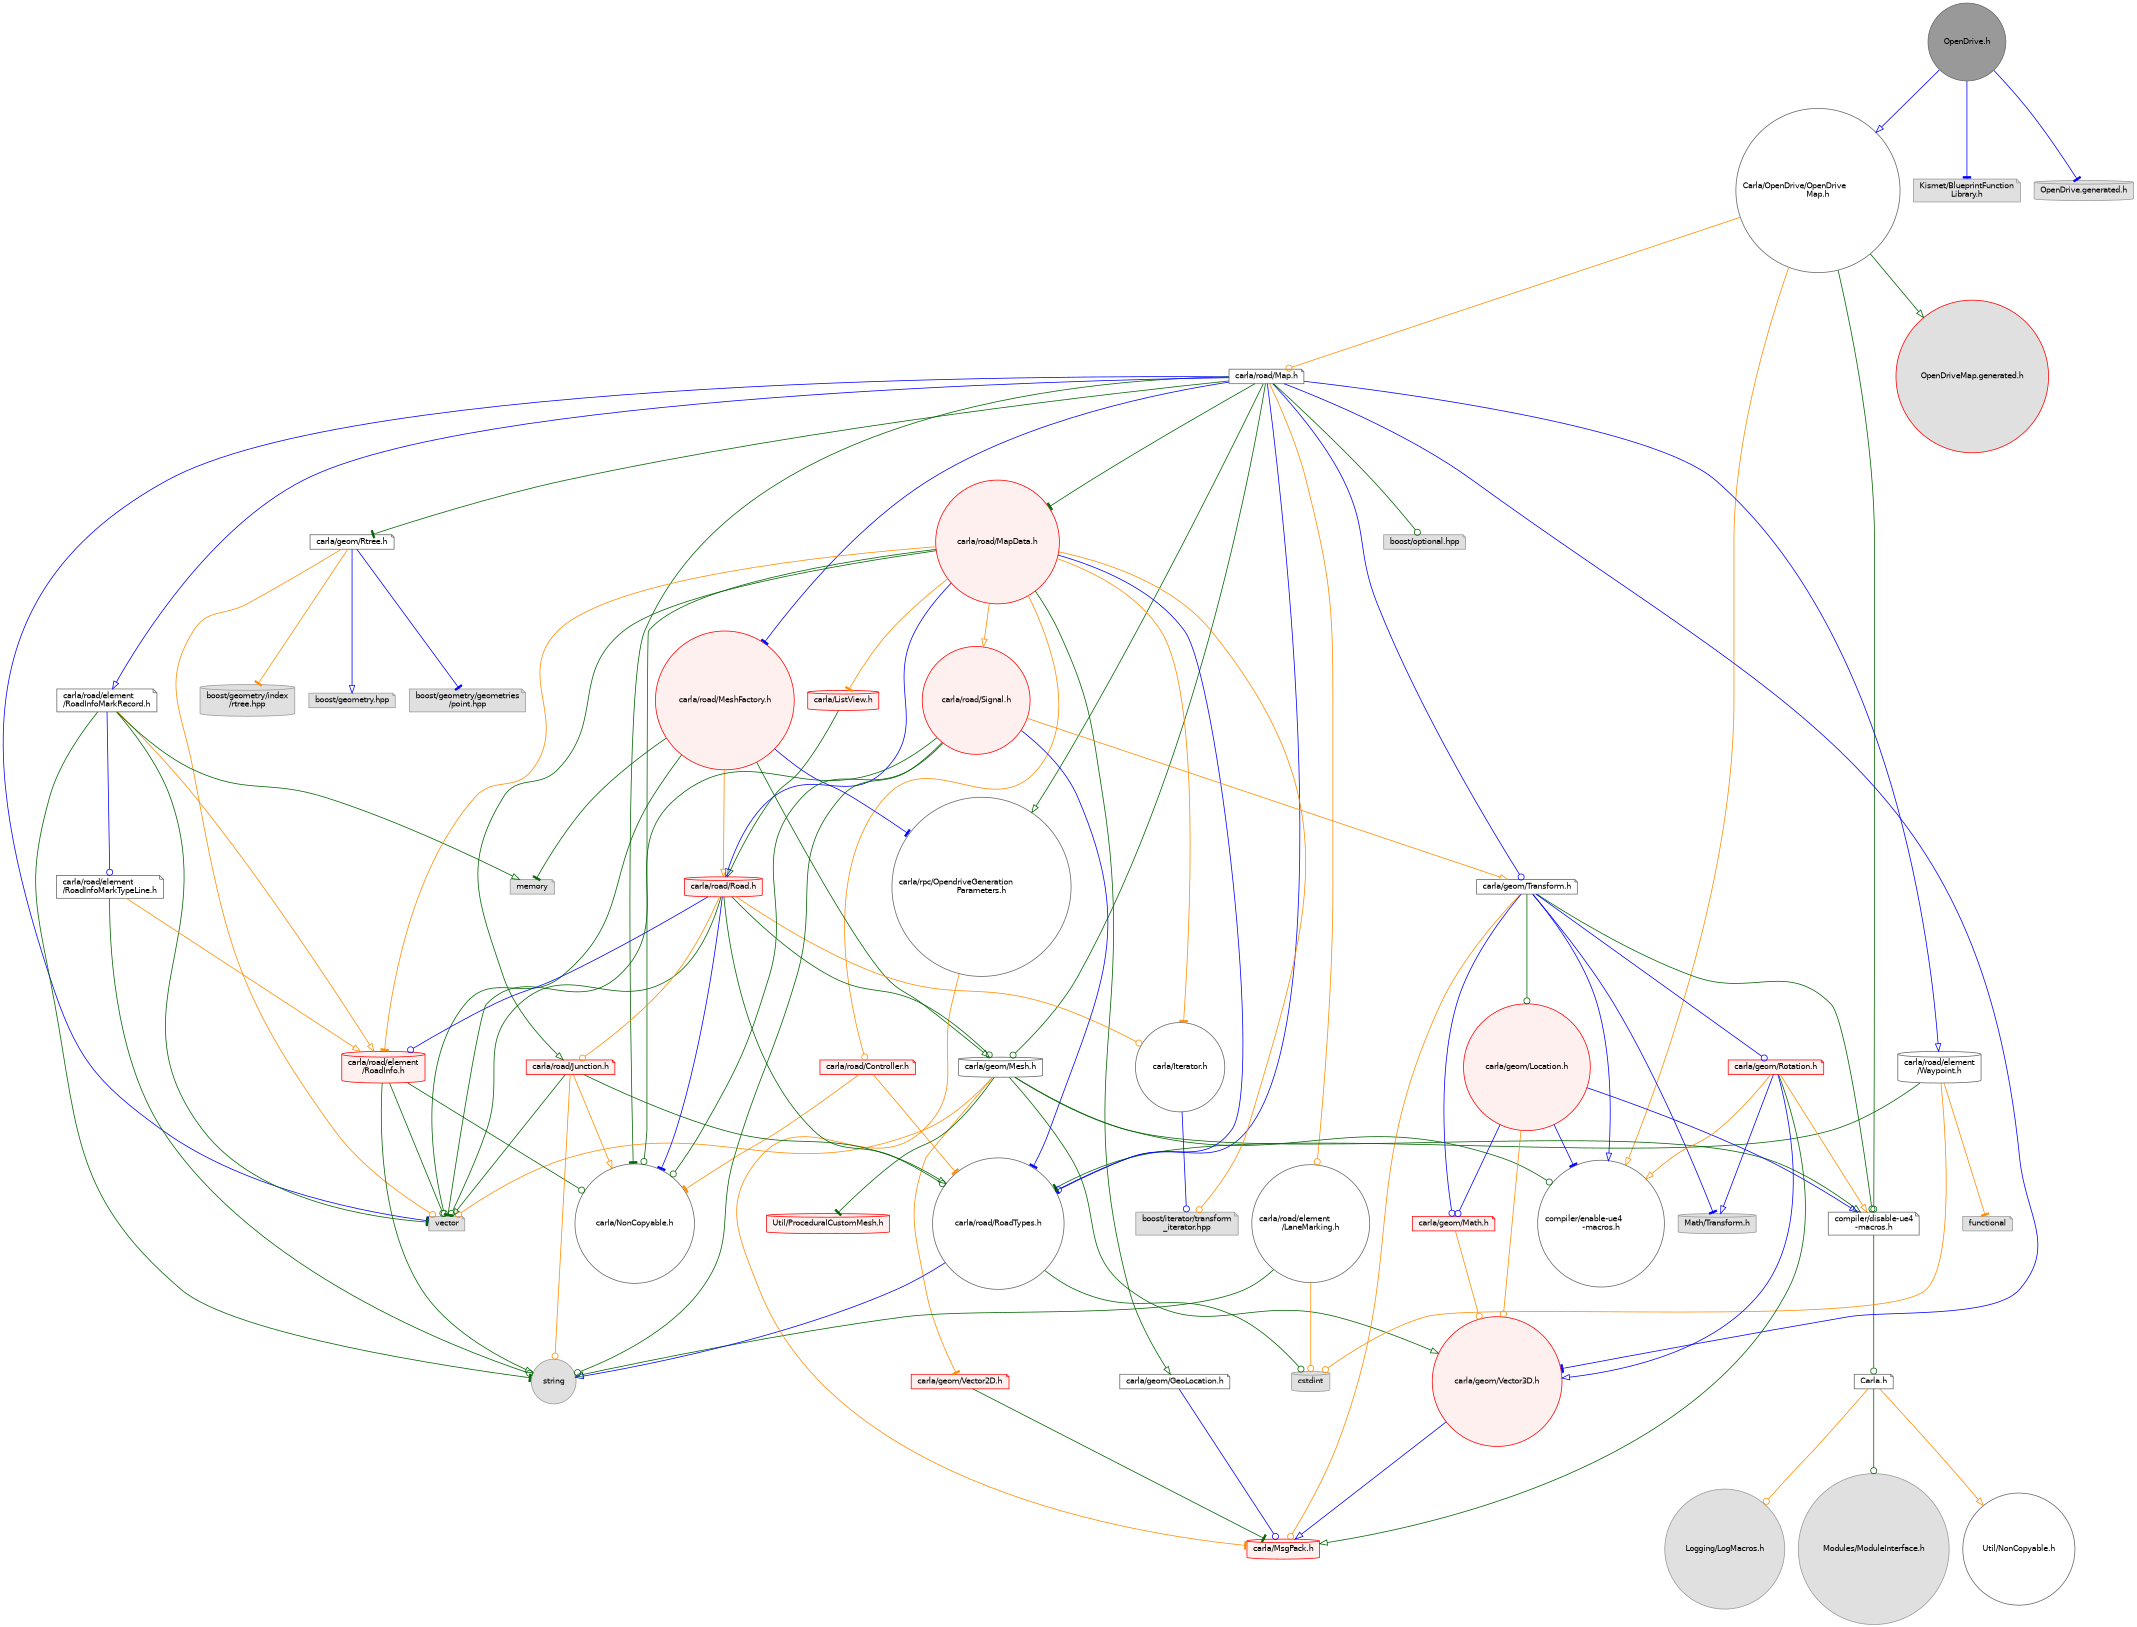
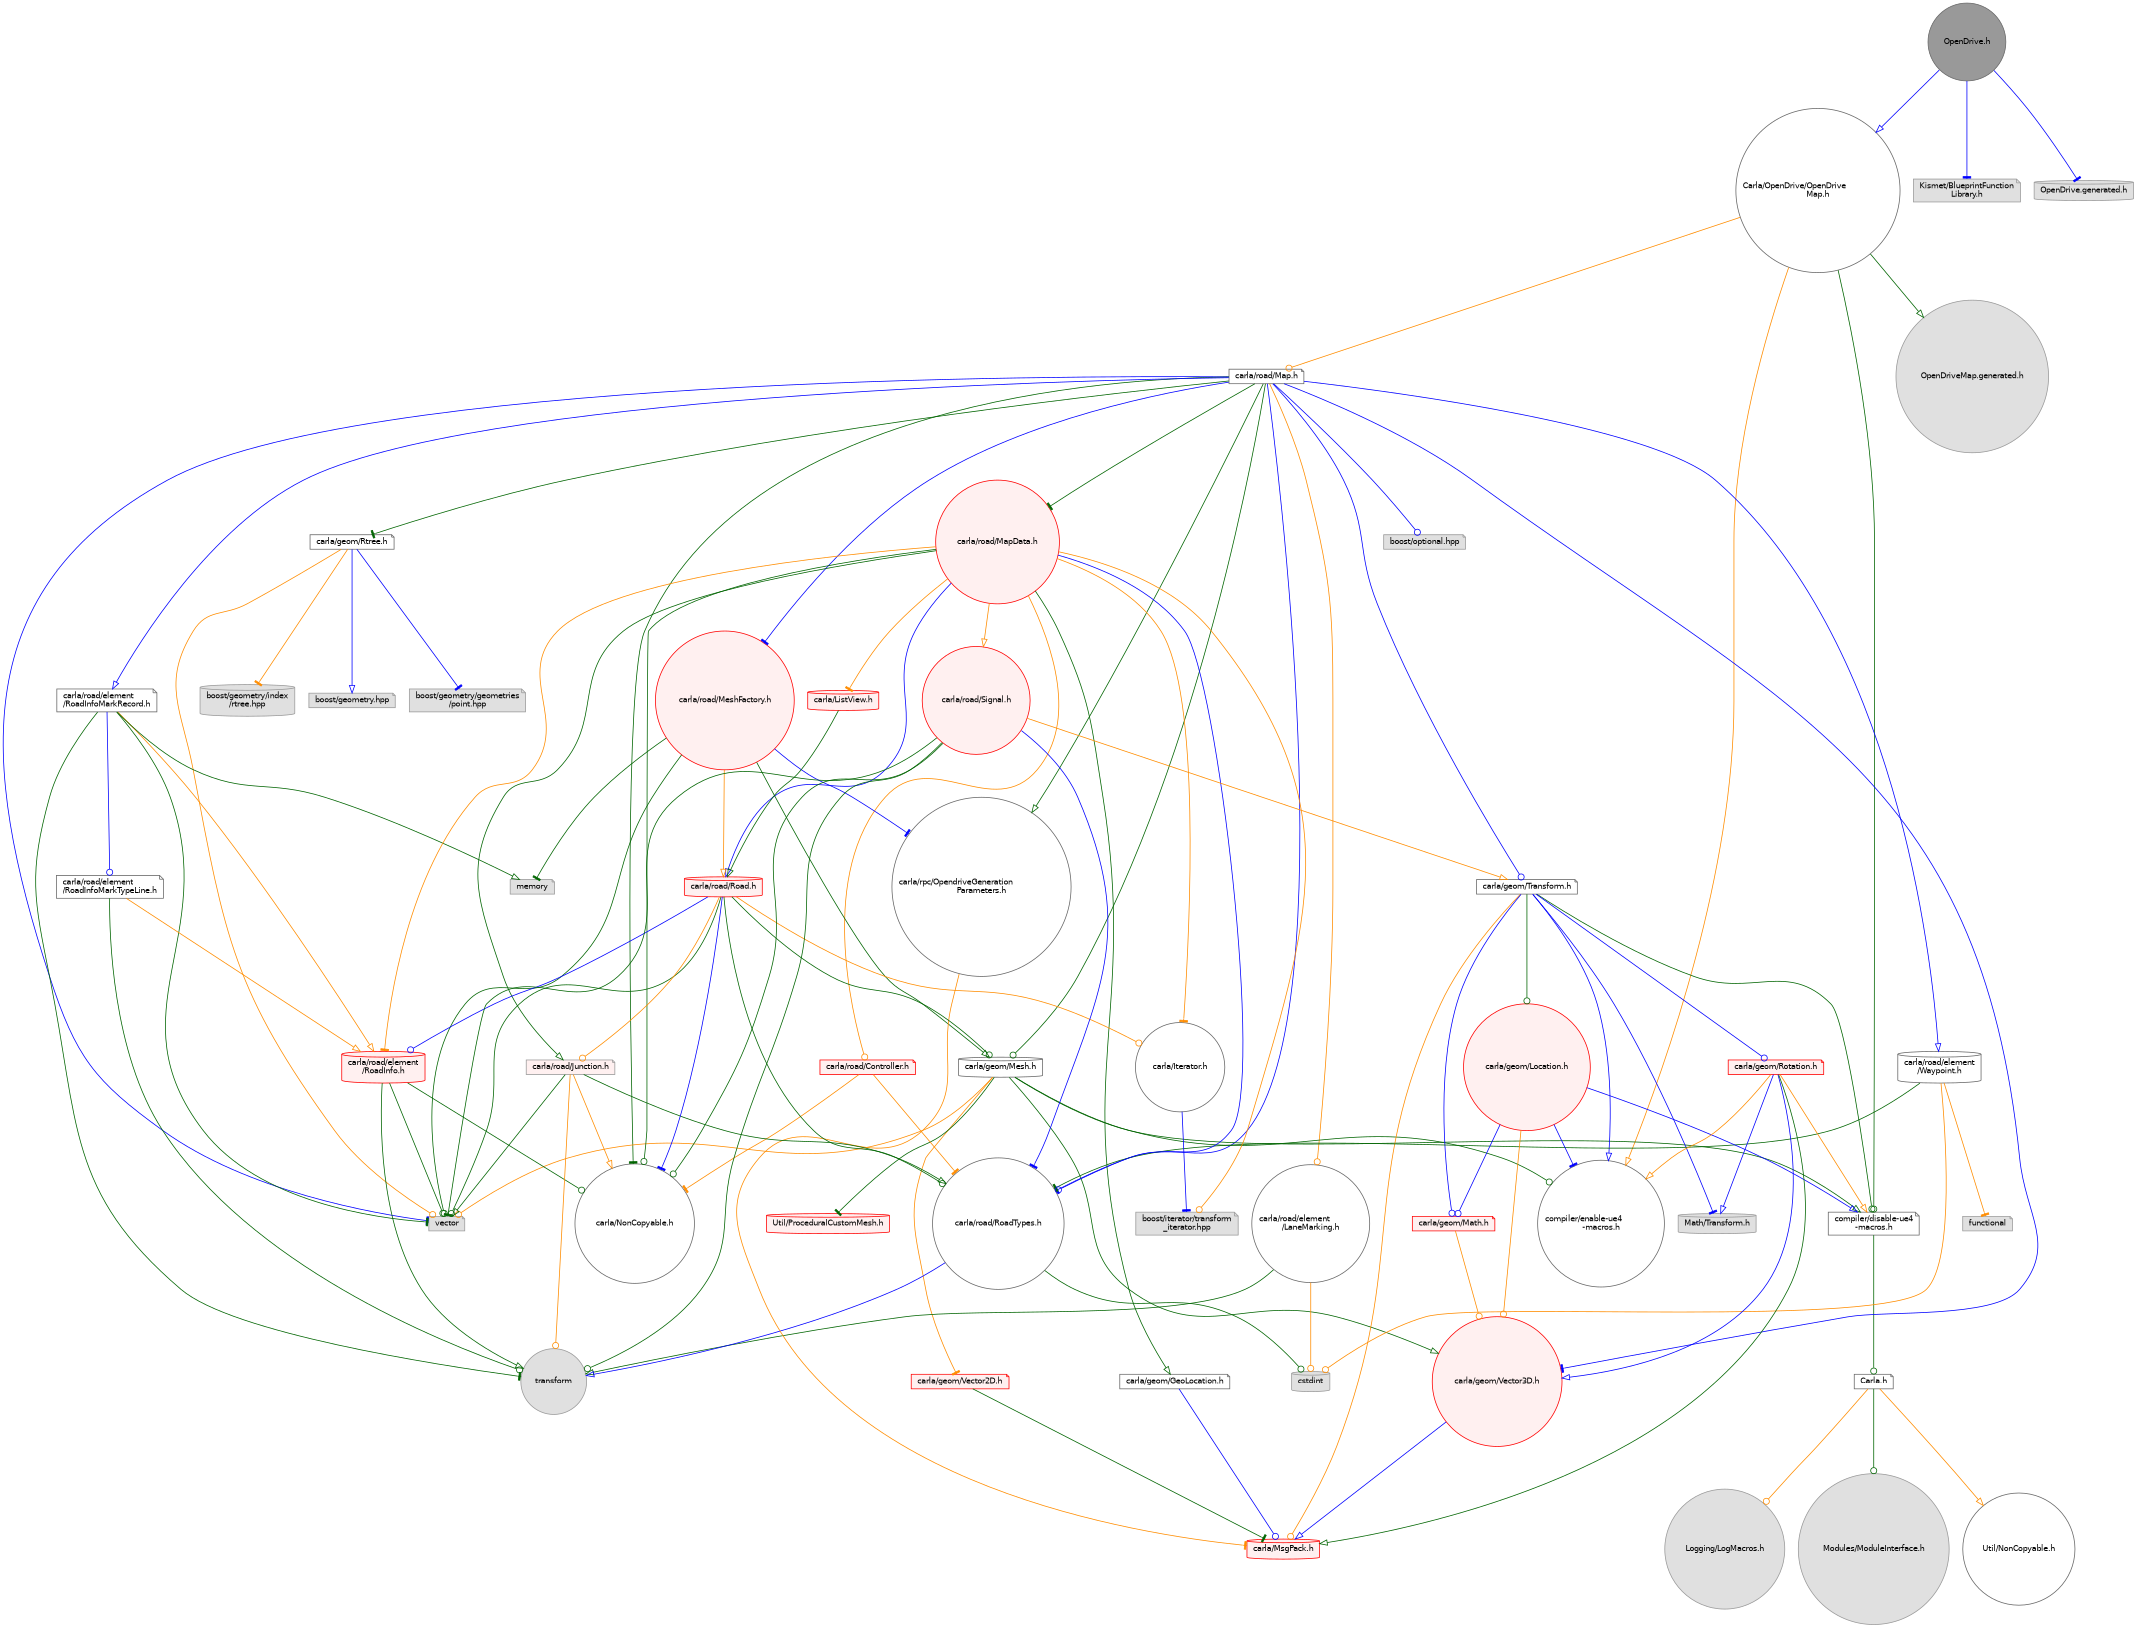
  digraph {
    node [color=grey40 fillcolor=white fontname=Helvetica fontsize=10 shape=note style=filled]
    edge [arrowhead=odot color=darkgreen fontname=Helvetica fontsize=10 labelfontname=Helvetica labelfontsize=10 style=solid]
    n1 [color=gray40 fillcolor=grey60 fontcolor=black height=0.2 label="OpenDrive.h" shape=circle width=0.4]
    n2 [height=0.2 label="Carla/OpenDrive/OpenDrive\lMap.h" shape=circle width=0.4]
    n3 [color=grey60 fillcolor="#E0E0E0" height=0.2 label="Kismet/BlueprintFunction\lLibrary.h" width=0.4]
    n4 [color=grey60 fillcolor="#E0E0E0" height=0.2 label="OpenDrive.generated.h" shape=cylinder width=0.4]
    n5 [height=0.2 label="compiler/disable-ue4\l-macros.h" width=0.4]
    n6 [height=0.2 label="carla/road/Map.h" width=0.4]
    n7 [height=0.2 label="compiler/enable-ue4\l-macros.h" shape=circle width=0.4]
-   n8 [color=red fillcolor="#E0E0E0" height=0.2 label="OpenDriveMap.generated.h" shape=circle width=0.4]
+   n8 [color=grey60 fillcolor="#E0E0E0" height=0.2 label="OpenDriveMap.generated.h" shape=circle width=0.4]
    n9 [height=0.2 label="Carla.h" width=0.4]
    n10 [height=0.2 label="carla/geom/Mesh.h" shape=cylinder width=0.4]
    n11 [color=grey60 fillcolor="#E0E0E0" height=0.2 label=vector width=0.4]
    n12 [color=red fillcolor="#FFF0F0" height=0.2 label="carla/geom/Vector3D.h" shape=circle width=0.4]
    n13 [height=0.2 label="carla/geom/Rtree.h" width=0.4]
    n14 [height=0.2 label="carla/geom/Transform.h" width=0.4]
    n15 [height=0.2 label="carla/NonCopyable.h" shape=circle width=0.4]
    n16 [height=0.2 label="carla/road/element\l/LaneMarking.h" shape=circle width=0.4]
    n17 [height=0.2 label="carla/road/element\l/RoadInfoMarkRecord.h" width=0.4]
    n18 [height=0.2 label="carla/road/element\l/Waypoint.h" shape=cylinder width=0.4]
    n19 [height=0.2 label="carla/road/RoadTypes.h" shape=circle width=0.4]
    n20 [color=red fillcolor="#FFF0F0" height=0.2 label="carla/road/MapData.h" shape=circle width=0.4]
    n21 [color=red fillcolor="#FFF0F0" height=0.2 label="carla/road/MeshFactory.h" shape=circle width=0.4]
    n22 [height=0.2 label="carla/rpc/OpendriveGeneration\lParameters.h" shape=circle width=0.4]
    n23 [color=grey60 fillcolor="#E0E0E0" height=0.2 label="boost/optional.hpp" width=0.4]
    n24 [height=0.2 label="Util/NonCopyable.h" shape=circle width=0.4]
    n25 [color=grey60 fillcolor="#E0E0E0" height=0.2 label="Logging/LogMacros.h" shape=circle width=0.4]
    n26 [color=grey60 fillcolor="#E0E0E0" height=0.2 label="Modules/ModuleInterface.h" shape=circle width=0.4]
    n27 [color=red fillcolor="#FFF0F0" height=0.2 label="carla/geom/Vector2D.h" width=0.4]
    n28 [color=red fillcolor="#FFF0F0" height=0.2 label="Util/ProceduralCustomMesh.h" shape=cylinder width=0.4]
    n29 [color=red fillcolor="#FFF0F0" height=0.2 label="carla/MsgPack.h" shape=cylinder width=0.4]
    n30 [color=grey60 fillcolor="#E0E0E0" height=0.2 label="boost/geometry.hpp" width=0.4]
    n31 [color=grey60 fillcolor="#E0E0E0" height=0.2 label="boost/geometry/geometries\l/point.hpp" width=0.4]
    n32 [color=grey60 fillcolor="#E0E0E0" height=0.2 label="boost/geometry/index\l/rtree.hpp" shape=cylinder width=0.4]
    n33 [color=red fillcolor="#FFF0F0" height=0.2 label="carla/geom/Location.h" shape=circle width=0.4]
    n34 [color=red fillcolor="#FFF0F0" height=0.2 label="carla/geom/Math.h" width=0.4]
    n35 [color=red fillcolor="#FFF0F0" height=0.2 label="carla/geom/Rotation.h" width=0.4]
    n36 [color=grey60 fillcolor="#E0E0E0" height=0.2 label="Math/Transform.h" shape=cylinder width=0.4]
    n37 [color=grey60 fillcolor="#E0E0E0" height=0.2 label=cstdint shape=cylinder width=0.4]
-   n38 [color=grey60 fillcolor="#E0E0E0" height=0.2 label=string shape=circle width=0.4]
+   n38 [color=grey60 fillcolor="#E0E0E0" height=0.2 label=transform shape=circle width=0.4]
    n39 [color=red fillcolor="#FFF0F0" height=0.2 label="carla/road/element\l/RoadInfo.h" shape=cylinder width=0.4]
    n40 [height=0.2 label="carla/road/element\l/RoadInfoMarkTypeLine.h" width=0.4]
    n41 [color=grey60 fillcolor="#E0E0E0" height=0.2 label=memory width=0.4]
    n42 [color=grey60 fillcolor="#E0E0E0" height=0.2 label=functional width=0.4]
    n43 [height=0.2 label="carla/geom/GeoLocation.h" width=0.4]
    n44 [height=0.2 label="carla/Iterator.h" shape=circle width=0.4]
    n45 [color=grey60 fillcolor="#E0E0E0" height=0.2 label="boost/iterator/transform\l_iterator.hpp" width=0.4]
    n46 [color=red fillcolor="#FFF0F0" height=0.2 label="carla/ListView.h" shape=cylinder width=0.4]
    n47 [color=red fillcolor="#FFF0F0" height=0.2 label="carla/road/Controller.h" width=0.4]
-   n48 [color=red fillcolor="#FFF0F0" height=0.2 label="carla/road/Junction.h" width=0.4]
+   n48 [color=grey60 fillcolor="#FFF0F0" height=0.2 label="carla/road/Junction.h" width=0.4]
    n49 [color=red fillcolor="#FFF0F0" height=0.2 label="carla/road/Road.h" shape=cylinder width=0.4]
    n50 [color=red fillcolor="#FFF0F0" height=0.2 label="carla/road/Signal.h" shape=circle width=0.4]
    n1 -> n2 [arrowhead=onormal color=blue]
    n1 -> n3 [arrowhead=tee color=blue]
    n1 -> n4 [arrowhead=tee color=blue]
    n2 -> n5
    n2 -> n6 [color=darkorange]
    n2 -> n7 [arrowhead=onormal color=darkorange]
    n2 -> n8 [arrowhead=onormal]
    n5 -> n9
    n6 -> n10
    n6 -> n11 [arrowhead=tee color=blue]
    n6 -> n12 [arrowhead=tee color=blue]
    n6 -> n13 [arrowhead=tee]
    n6 -> n14 [color=blue]
    n6 -> n15 [arrowhead=tee]
    n6 -> n16 [color=darkorange]
    n6 -> n17 [arrowhead=onormal color=blue]
    n6 -> n18 [arrowhead=onormal color=blue]
    n6 -> n19 [arrowhead=tee color=blue]
    n6 -> n20 [arrowhead=tee]
    n6 -> n21 [arrowhead=tee color=blue]
    n6 -> n22 [arrowhead=onormal]
-   n6 -> n23
+   n6 -> n23 [color=blue]
    n9 -> n24 [arrowhead=onormal color=darkorange]
    n9 -> n25 [color=darkorange]
    n9 -> n26
    n10 -> n5 [arrowhead=onormal]
    n10 -> n7
    n10 -> n11 [color=darkorange]
    n10 -> n12 [arrowhead=onormal]
    n10 -> n27 [arrowhead=tee color=darkorange]
    n10 -> n28 [arrowhead=tee]
    n12 -> n29 [arrowhead=onormal color=blue]
    n13 -> n11 [color=darkorange]
    n13 -> n30 [arrowhead=onormal color=blue]
    n13 -> n31 [arrowhead=tee color=blue]
    n13 -> n32 [arrowhead=tee color=darkorange]
    n14 -> n5
    n14 -> n7 [arrowhead=onormal color=blue]
    n14 -> n29 [color=darkorange]
    n14 -> n33
    n14 -> n34 [color=blue]
    n14 -> n35 [color=blue]
    n14 -> n36 [arrowhead=tee color=blue]
    n16 -> n37 [color=darkorange]
    n16 -> n38 [arrowhead=onormal]
    n17 -> n11 [arrowhead=tee]
    n17 -> n38 [arrowhead=tee]
    n17 -> n39 [arrowhead=onormal color=darkorange]
    n17 -> n40 [color=blue]
    n17 -> n41 [arrowhead=onormal]
    n18 -> n19 [arrowhead=tee]
    n18 -> n37 [color=darkorange]
    n18 -> n42 [arrowhead=tee color=darkorange]
    n19 -> n37
    n19 -> n38 [arrowhead=onormal color=blue]
    n20 -> n15
    n20 -> n19 [color=blue]
    n20 -> n39 [arrowhead=tee color=darkorange]
    n20 -> n43 [arrowhead=onormal]
    n20 -> n44 [arrowhead=tee color=darkorange]
    n20 -> n45 [color=darkorange]
    n20 -> n46 [arrowhead=tee color=darkorange]
    n20 -> n47 [color=darkorange]
    n20 -> n48 [arrowhead=onormal]
    n20 -> n49 [arrowhead=onormal color=blue]
    n20 -> n50 [arrowhead=onormal color=darkorange]
    n21 -> n10 [arrowhead=onormal]
    n21 -> n11
    n21 -> n22 [arrowhead=tee color=blue]
    n21 -> n41 [arrowhead=tee]
    n21 -> n49 [arrowhead=onormal color=darkorange]
    n22 -> n29 [arrowhead=tee color=darkorange]
    n27 -> n29 [arrowhead=tee]
    n33 -> n5 [arrowhead=onormal color=blue]
    n33 -> n7 [arrowhead=tee color=blue]
    n33 -> n12 [color=darkorange]
    n33 -> n34 [color=blue]
    n34 -> n12 [color=darkorange]
    n35 -> n5 [arrowhead=onormal color=darkorange]
    n35 -> n7 [arrowhead=onormal color=darkorange]
    n35 -> n12 [arrowhead=onormal color=blue]
    n35 -> n29 [arrowhead=onormal]
    n35 -> n36 [arrowhead=onormal color=blue]
    n39 -> n11
    n39 -> n15
    n39 -> n38 [arrowhead=onormal]
    n40 -> n38
    n40 -> n39 [arrowhead=onormal color=darkorange]
    n43 -> n29 [color=blue]
-   n44 -> n45 [color=blue]
+   n44 -> n45 [arrowhead=tee color=blue]
    n46 -> n49 [arrowhead=onormal]
    n47 -> n15 [arrowhead=tee color=darkorange]
    n47 -> n19 [arrowhead=tee color=darkorange]
    n48 -> n11 [arrowhead=onormal]
    n48 -> n15 [arrowhead=onormal color=darkorange]
    n48 -> n19 [arrowhead=onormal]
    n48 -> n38 [color=darkorange]
    n49 -> n10
    n49 -> n11
    n49 -> n15 [arrowhead=tee color=blue]
    n49 -> n19
    n49 -> n39 [color=blue]
    n49 -> n44 [color=darkorange]
    n49 -> n48 [color=darkorange]
    n50 -> n11 [arrowhead=tee]
    n50 -> n14 [arrowhead=onormal color=darkorange]
    n50 -> n15
    n50 -> n19 [arrowhead=tee color=blue]
    n50 -> n38
  }
